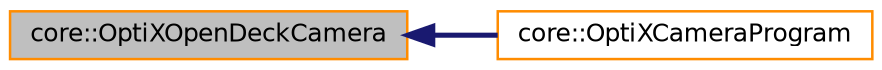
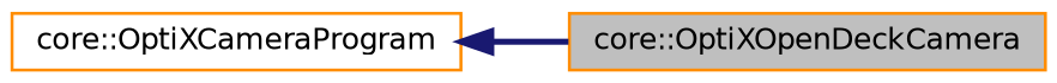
  digraph {
    rankdir=LR
    node [color=darkorange fontname=Helvetica fontsize=10 shape=record style=filled]
    n1 [fillcolor=grey75 fontcolor=black height=0.2 label="core::OptiXOpenDeckCamera" width=0.4]
    n2 [fillcolor=white height=0.2 label="core::OptiXCameraProgram" width=0.4]
-   n1 -> n2 [color=midnightblue dir=back fontname=Helvetica fontsize=10 labelfontname=Helvetica labelfontsize=10 style=bold]
+   n2 -> n1 [color=midnightblue dir=back fontname=Helvetica fontsize=10 labelfontname=Helvetica labelfontsize=10 style=bold]
  }
